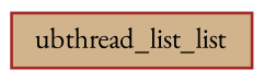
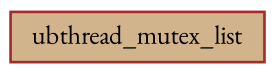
  digraph {
    rankdir=LR
    fontname="EB Garamond"
-   n1 [color=brown fillcolor=tan fontname="EB Garamond" fontsize=10 height=0.2 label=ubthread_list_list shape=record style=filled width=0.4]
+   n1 [color=brown fillcolor=tan fontname="EB Garamond" fontsize=10 height=0.2 label=ubthread_mutex_list shape=record style=filled width=0.4]
  }
